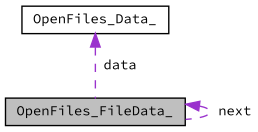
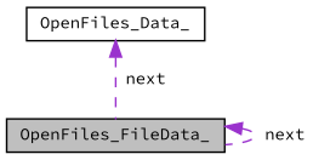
  digraph {
    fontname="Source Code Pro"
    node [color=black fontname="Source Code Pro" fontsize=10 shape=record style=filled]
    edge [color=darkorchid3 dir=back fontname="Source Code Pro" fontsize=10 labelfontname=Helvetica labelfontsize=10 style=dashed]
    n1 [fillcolor=grey75 fontcolor=black height=0.2 label=OpenFiles_FileData_ width=0.4]
    n2 [fillcolor=white height=0.2 label=OpenFiles_Data_ width=0.4]
    n1 -> n1 [label=" next"]
-   n2 -> n1 [label=" data"]
+   n2 -> n1 [label=" next"]
  }
